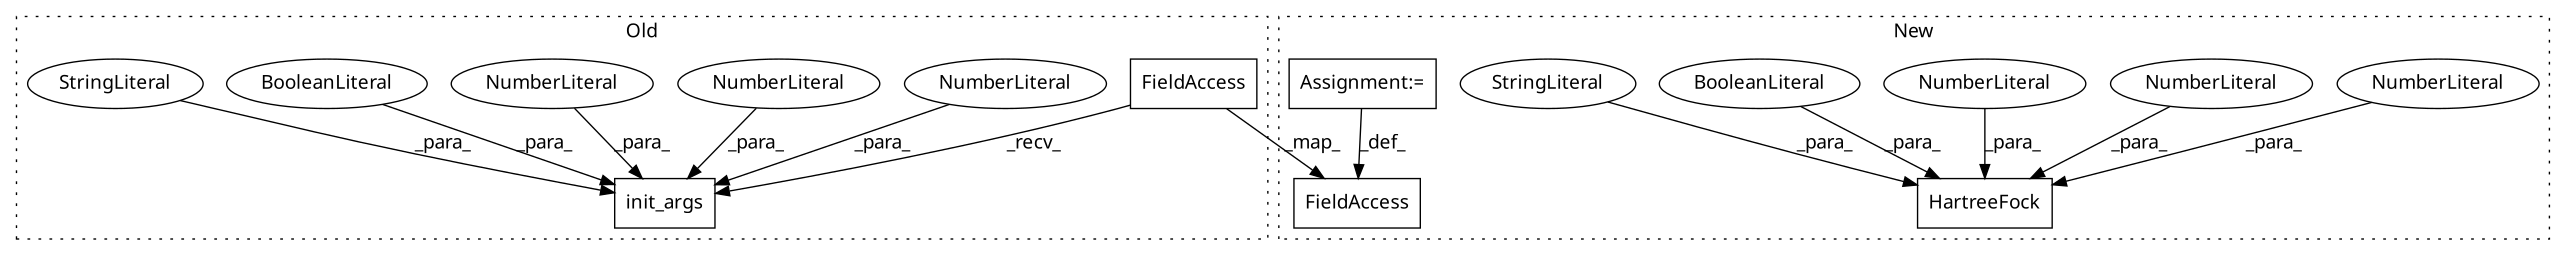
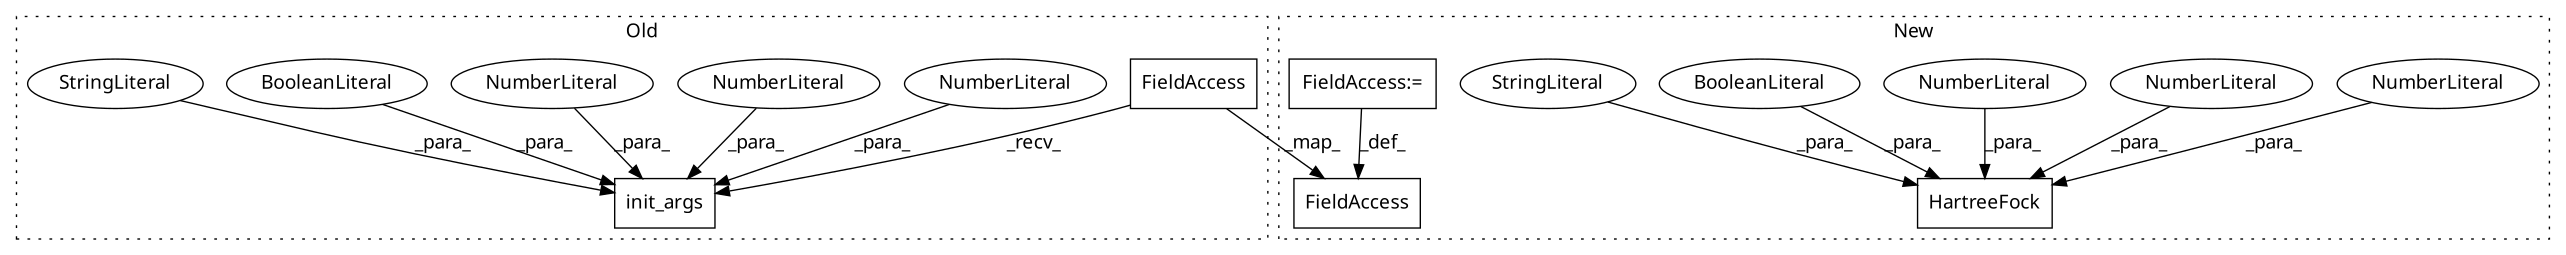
  digraph {
    fontname="Noto Sans"
    node [a=34 fontname="Noto Sans" l=1 shape=ellipse]
    edge [fontname="Noto Sans"]
    n1 [a=32 l="10,1" label=init_args s="1036,1073" shape=box]
    n2 [label=NumberLiteral s=1072]
    n3 [label=NumberLiteral s=1046]
    n4 [label=NumberLiteral s=1048]
    n5 [a=9 l=5 label=BooleanLiteral s=1066]
    n6 [a=45 l=15 label=StringLiteral s=1050]
    n7 [a=22 l=7 label=FieldAccess s=1028 shape=box]
    n8 [a=32 l="12,1" label=HartreeFock s="891,930" shape=box]
    n9 [label=NumberLiteral s=905]
    n10 [label=NumberLiteral s=907]
    n11 [label=NumberLiteral s=903]
    n12 [a=9 l=5 label=BooleanLiteral s=925]
    n13 [a=45 l=15 label=StringLiteral s=909]
-   n14 [a=7 label="Assignment:=" s=890 shape=box]
+   n14 [a=7 label="FieldAccess:=" s=890 shape=box]
    n15 [a=22 l=7 label=FieldAccess s=883 shape=box]
    subgraph cluster_1 {
      label=Old
      style=dotted
      n1
      n2
      n3
      n4
      n5
      n6
      n7
    }
    subgraph cluster_2 {
      label=New
      style=dotted
      n8
      n9
      n10
      n11
      n12
      n13
      n14
      n15
    }
    n2 -> n1 [label=_para_]
    n3 -> n1 [label=_para_]
    n4 -> n1 [label=_para_]
    n5 -> n1 [label=_para_]
    n6 -> n1 [label=_para_]
    n7 -> n1 [label=_recv_]
    n7 -> n15 [label=_map_]
    n9 -> n8 [label=_para_]
    n10 -> n8 [label=_para_]
    n11 -> n8 [label=_para_]
    n12 -> n8 [label=_para_]
    n13 -> n8 [label=_para_]
    n14 -> n15 [label=_def_]
  }
